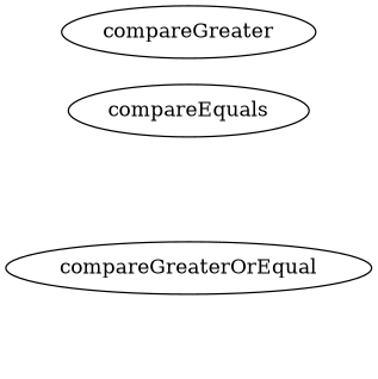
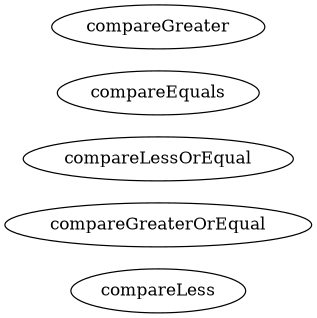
  digraph {
    rankdir=LR
+   compareLess
    compareGreaterOrEqual
+   compareLessOrEqual
    compareEquals
    compareGreater
  }
